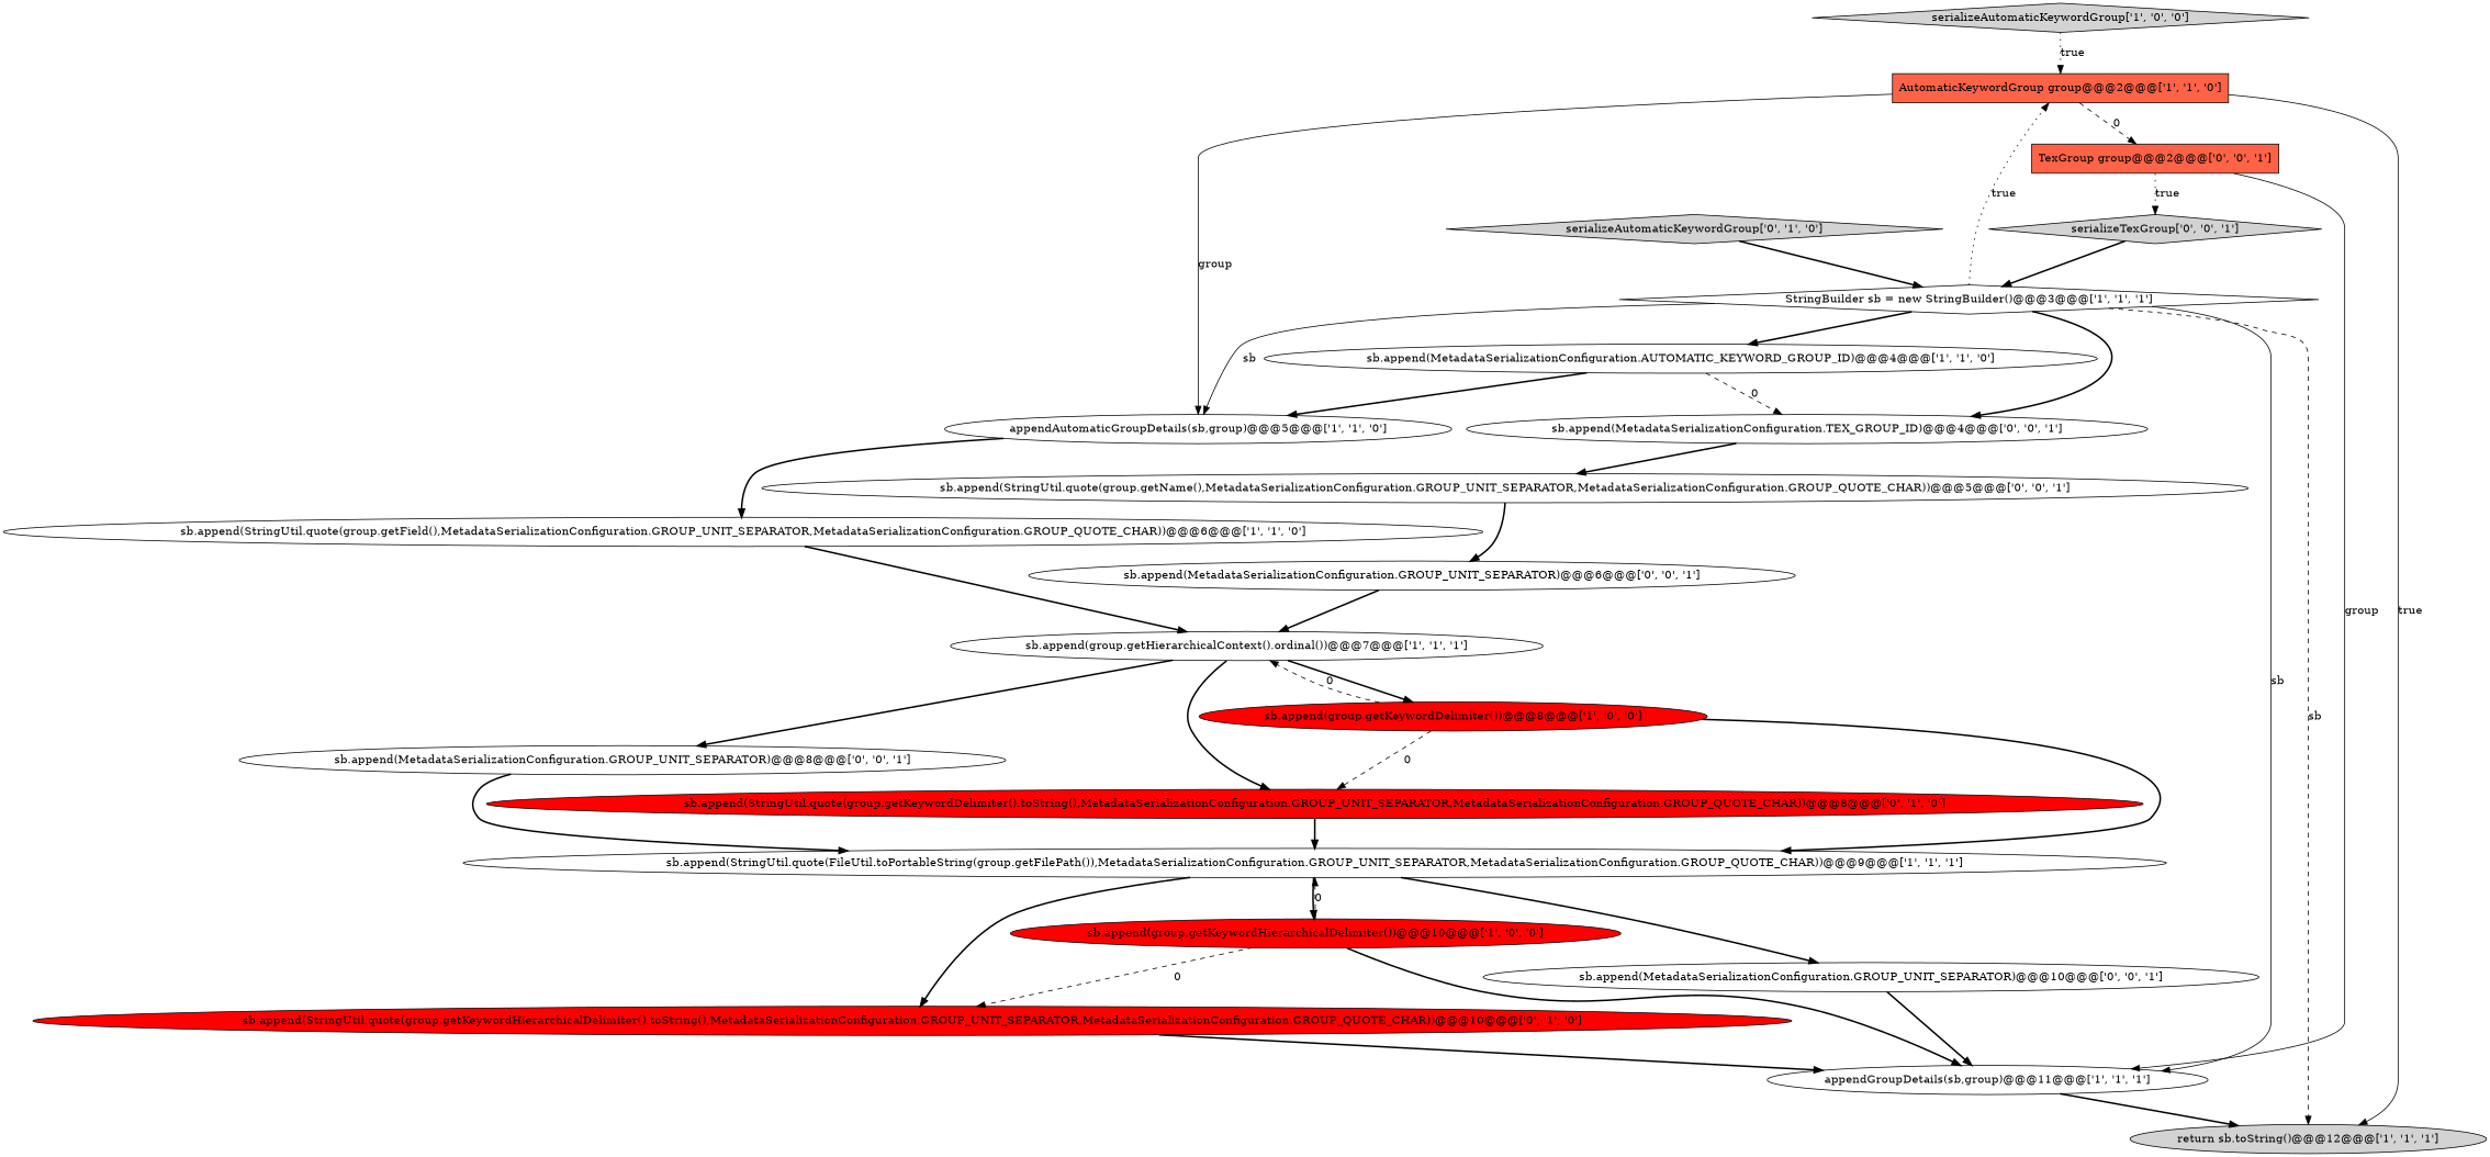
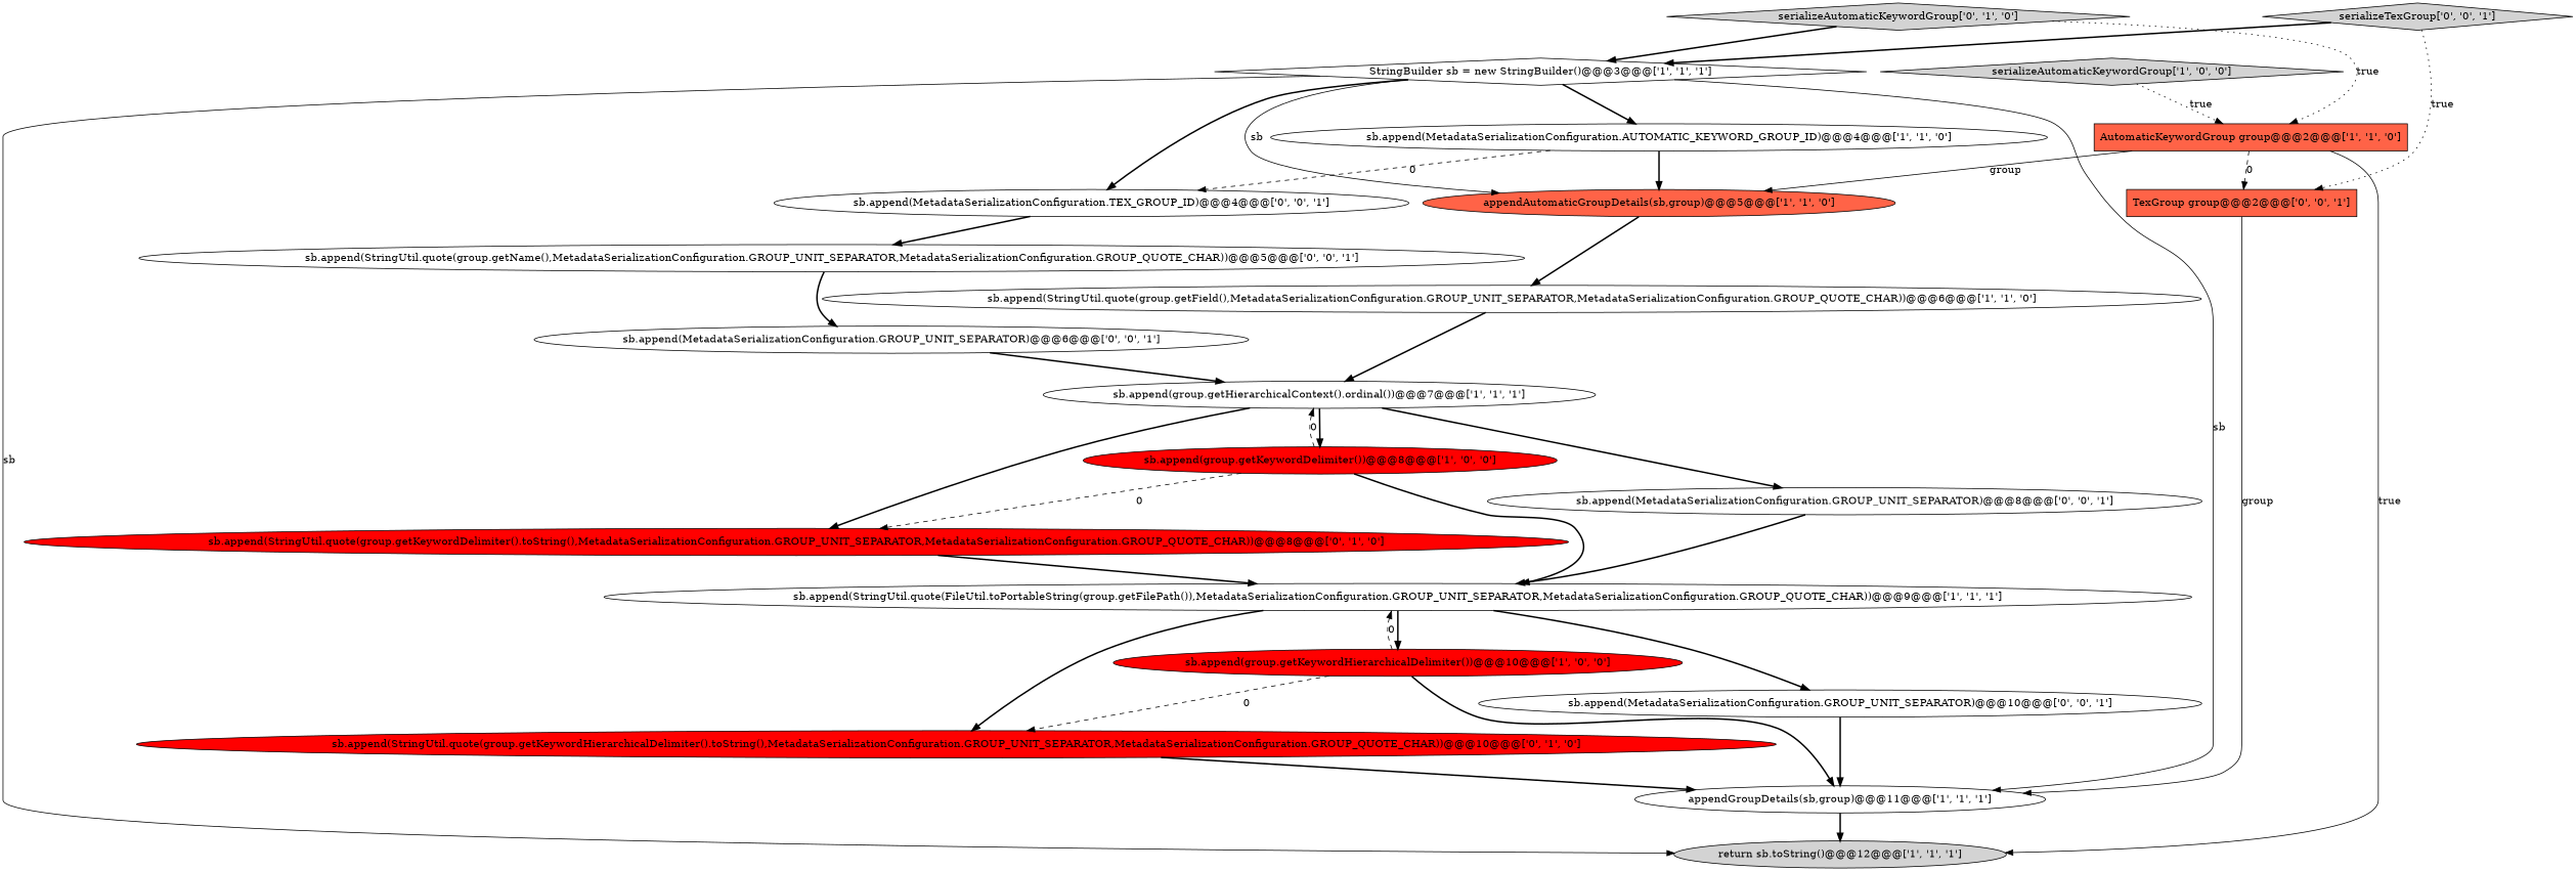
  digraph {
    node [fillcolor=white shape=ellipse style=filled]
    edge [style=bold]
    n1 [label="sb.append(StringUtil.quote(group.getName(),MetadataSerializationConfiguration.GROUP_UNIT_SEPARATOR,MetadataSerializationConfiguration.GROUP_QUOTE_CHAR))@@@5@@@['0', '0', '1']"]
    n2 [label="sb.append(MetadataSerializationConfiguration.GROUP_UNIT_SEPARATOR)@@@6@@@['0', '0', '1']"]
    n3 [label="sb.append(group.getHierarchicalContext().ordinal())@@@7@@@['1', '1', '1']"]
    n4 [label="sb.append(MetadataSerializationConfiguration.GROUP_UNIT_SEPARATOR)@@@8@@@['0', '0', '1']"]
    n5 [fillcolor=red label="sb.append(StringUtil.quote(group.getKeywordDelimiter().toString(),MetadataSerializationConfiguration.GROUP_UNIT_SEPARATOR,MetadataSerializationConfiguration.GROUP_QUOTE_CHAR))@@@8@@@['0', '1', '0']"]
    n6 [fillcolor=red label="sb.append(group.getKeywordDelimiter())@@@8@@@['1', '0', '0']"]
    n7 [label="sb.append(StringUtil.quote(FileUtil.toPortableString(group.getFilePath()),MetadataSerializationConfiguration.GROUP_UNIT_SEPARATOR,MetadataSerializationConfiguration.GROUP_QUOTE_CHAR))@@@9@@@['1', '1', '1']"]
    n8 [label="sb.append(MetadataSerializationConfiguration.GROUP_UNIT_SEPARATOR)@@@10@@@['0', '0', '1']"]
    n9 [label="appendGroupDetails(sb,group)@@@11@@@['1', '1', '1']"]
    n10 [fillcolor=lightgray label="return sb.toString()@@@12@@@['1', '1', '1']"]
    n11 [fillcolor=red label="sb.append(StringUtil.quote(group.getKeywordHierarchicalDelimiter().toString(),MetadataSerializationConfiguration.GROUP_UNIT_SEPARATOR,MetadataSerializationConfiguration.GROUP_QUOTE_CHAR))@@@10@@@['0', '1', '0']"]
    n12 [label="sb.append(MetadataSerializationConfiguration.AUTOMATIC_KEYWORD_GROUP_ID)@@@4@@@['1', '1', '0']"]
    n13 [label="sb.append(MetadataSerializationConfiguration.TEX_GROUP_ID)@@@4@@@['0', '0', '1']"]
-   n14 [label="appendAutomaticGroupDetails(sb,group)@@@5@@@['1', '1', '0']"]
+   n14 [fillcolor=tomato label="appendAutomaticGroupDetails(sb,group)@@@5@@@['1', '1', '0']"]
    n15 [label="sb.append(StringUtil.quote(group.getField(),MetadataSerializationConfiguration.GROUP_UNIT_SEPARATOR,MetadataSerializationConfiguration.GROUP_QUOTE_CHAR))@@@6@@@['1', '1', '0']"]
    n16 [fillcolor=tomato label="AutomaticKeywordGroup group@@@2@@@['1', '1', '0']" shape=box]
    n17 [fillcolor=tomato label="TexGroup group@@@2@@@['0', '0', '1']" shape=box]
    n18 [fillcolor=red label="sb.append(group.getKeywordHierarchicalDelimiter())@@@10@@@['1', '0', '0']"]
    n19 [fillcolor=lightgray label="serializeAutomaticKeywordGroup['0', '1', '0']" shape=diamond]
    n20 [label="StringBuilder sb = new StringBuilder()@@@3@@@['1', '1', '1']" shape=diamond]
    n21 [fillcolor=lightgray label="serializeTexGroup['0', '0', '1']" shape=diamond]
    n22 [fillcolor=lightgray label="serializeAutomaticKeywordGroup['1', '0', '0']" shape=diamond]
    n1 -> n2
    n2 -> n3
    n3 -> n4
    n3 -> n5
    n3 -> n6
    n4 -> n7
    n5 -> n7
    n6 -> n3 [label=0 style=dashed]
    n6 -> n5 [label=0 style=dashed]
    n6 -> n7
    n7 -> n8
    n7 -> n11
    n7 -> n18
    n8 -> n9
    n9 -> n10
    n11 -> n9
    n12 -> n13 [label=0 style=dashed]
    n12 -> n14
    n13 -> n1
    n14 -> n15
    n15 -> n3
    n16 -> n10 [label=true style=solid]
    n16 -> n14 [label=group style=solid]
    n16 -> n17 [label=0 style=dashed]
    n17 -> n9 [label=group style=solid]
    n18 -> n7 [label=0 style=dashed]
    n18 -> n9
    n18 -> n11 [label=0 style=dashed]
-   n20 -> n16 [label=true style=dotted]
+   n19 -> n16 [label=true style=dotted]
    n19 -> n20
    n20 -> n9 [label=sb style=solid]
-   n20 -> n10 [label=sb style=dashed]
+   n20 -> n10 [label=sb style=solid]
    n20 -> n12
    n20 -> n13
    n20 -> n14 [label=sb style=solid]
-   n17 -> n21 [label=true style=dotted]
+   n21 -> n17 [label=true style=dotted]
    n21 -> n20
    n22 -> n16 [label=true style=dotted]
  }
